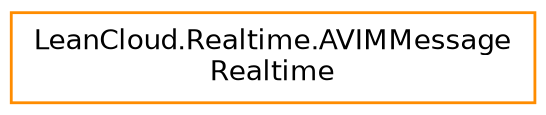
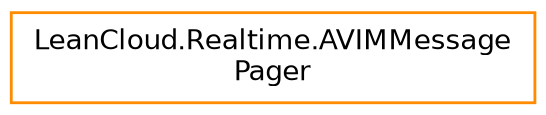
  digraph {
    rankdir=TB
-   n1 [color=darkorange fillcolor=white fontname=Helvetica fontsize=10 height=0.2 label="LeanCloud.Realtime.AVIMMessage\lRealtime" shape=record style=filled width=0.4]
+   n1 [color=darkorange fillcolor=white fontname=Helvetica fontsize=10 height=0.2 label="LeanCloud.Realtime.AVIMMessage\lPager" shape=record style=filled width=0.4]
  }
